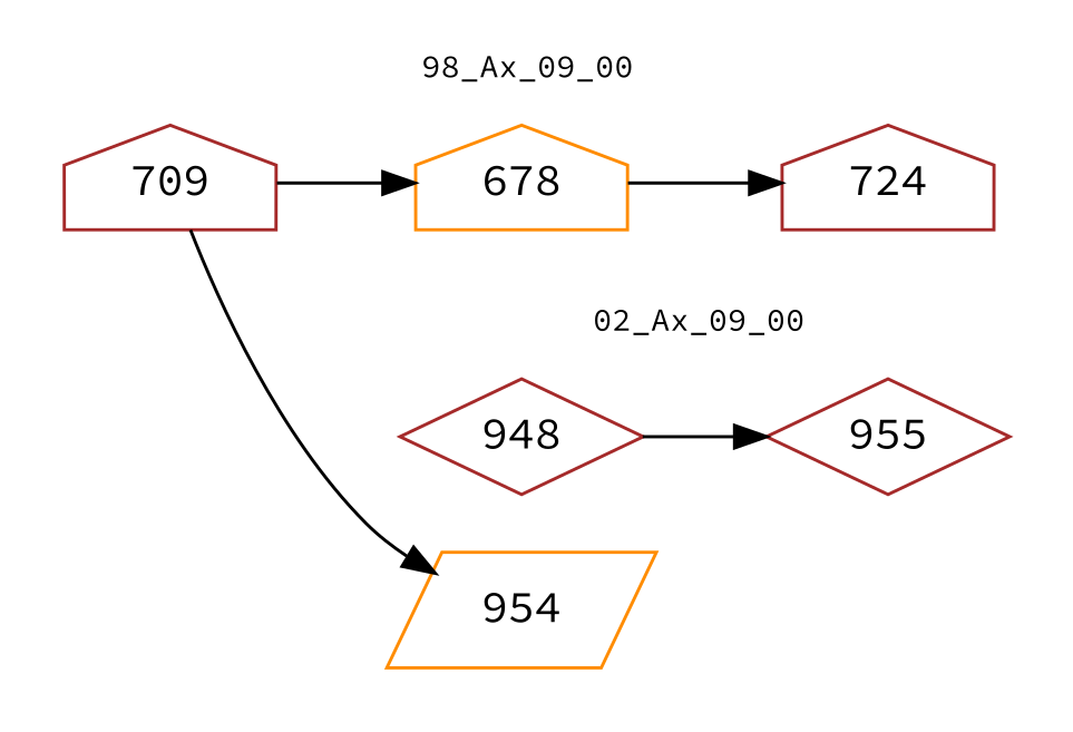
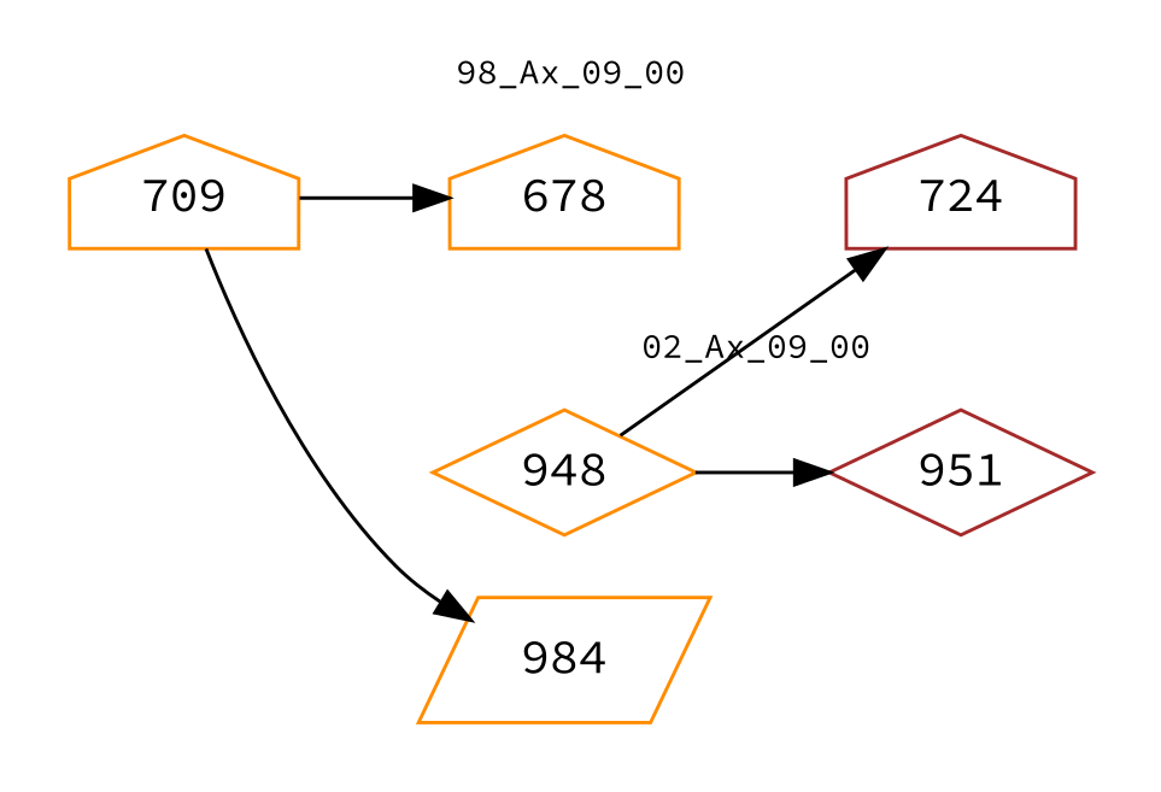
  digraph {
    fontname="Source Code Pro"
    rankdir=LR
    node [color=darkorange fontname="Source Code Pro" shape=house]
    edge [color=black fontname="Source Code Pro"]
-   n1 [color=brown label=709]
+   n1 [label=709]
    n2 [label=678]
    n3 [color=brown label=724]
-   n4 [color=brown label=948 shape=diamond]
-   n5 [color=brown label=955 shape=diamond]
-   n6 [label=954 shape=parallelogram]
+   n4 [label=948 shape=diamond]
+   n5 [color=brown label=951 shape=diamond]
+   n6 [label=984 shape=parallelogram]
    subgraph cluster_1 {
      color=white
      fontsize=10
      label="98_Ax_09_00"
      n1
      n2
      n3
    }
    subgraph cluster_2 {
      color=white
      fontsize=10
      label="02_Ax_09_00"
      n4
      n5
      n6
    }
    n1 -> n2
    n1 -> n6
-   n2 -> n3
+   n4 -> n3
    n4 -> n5
  }
